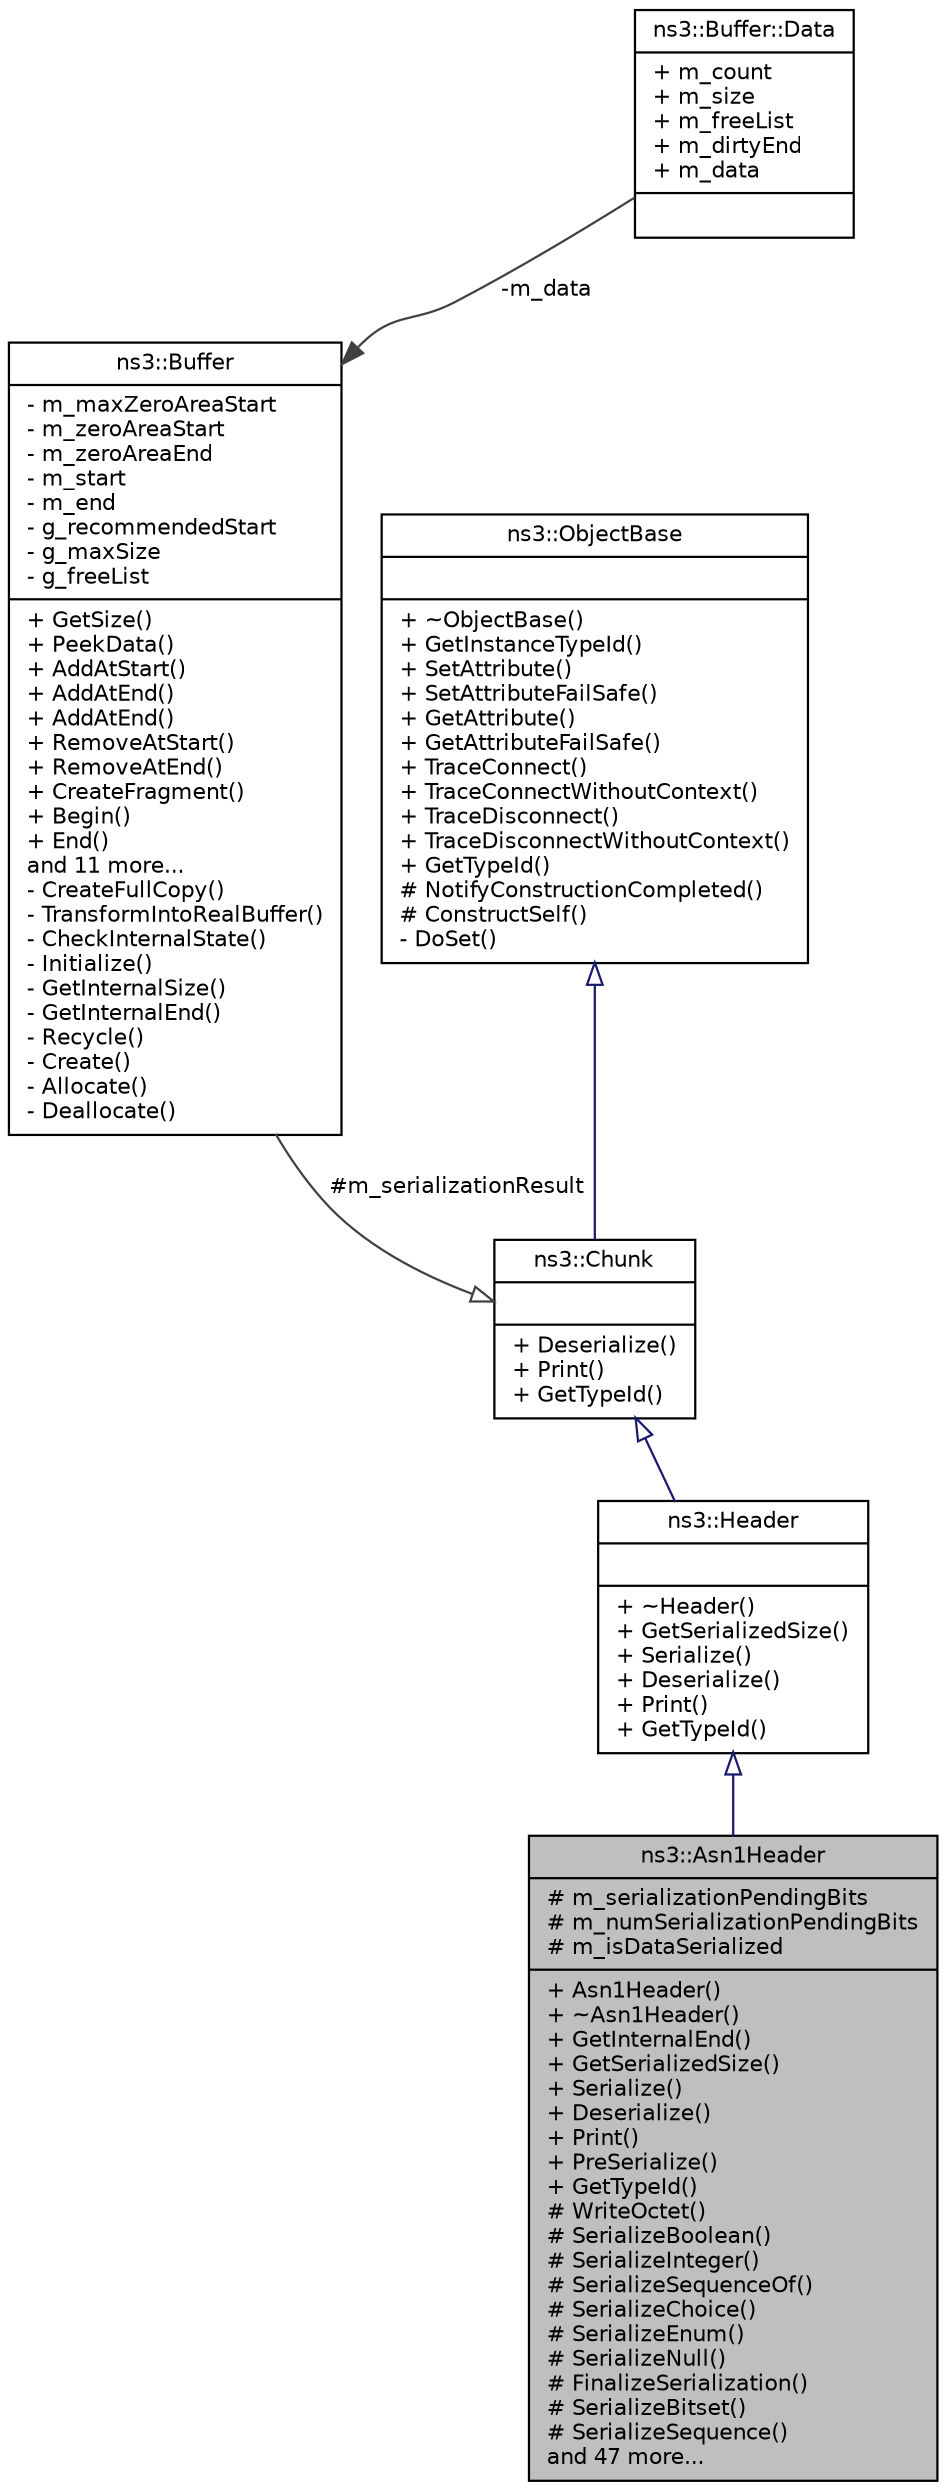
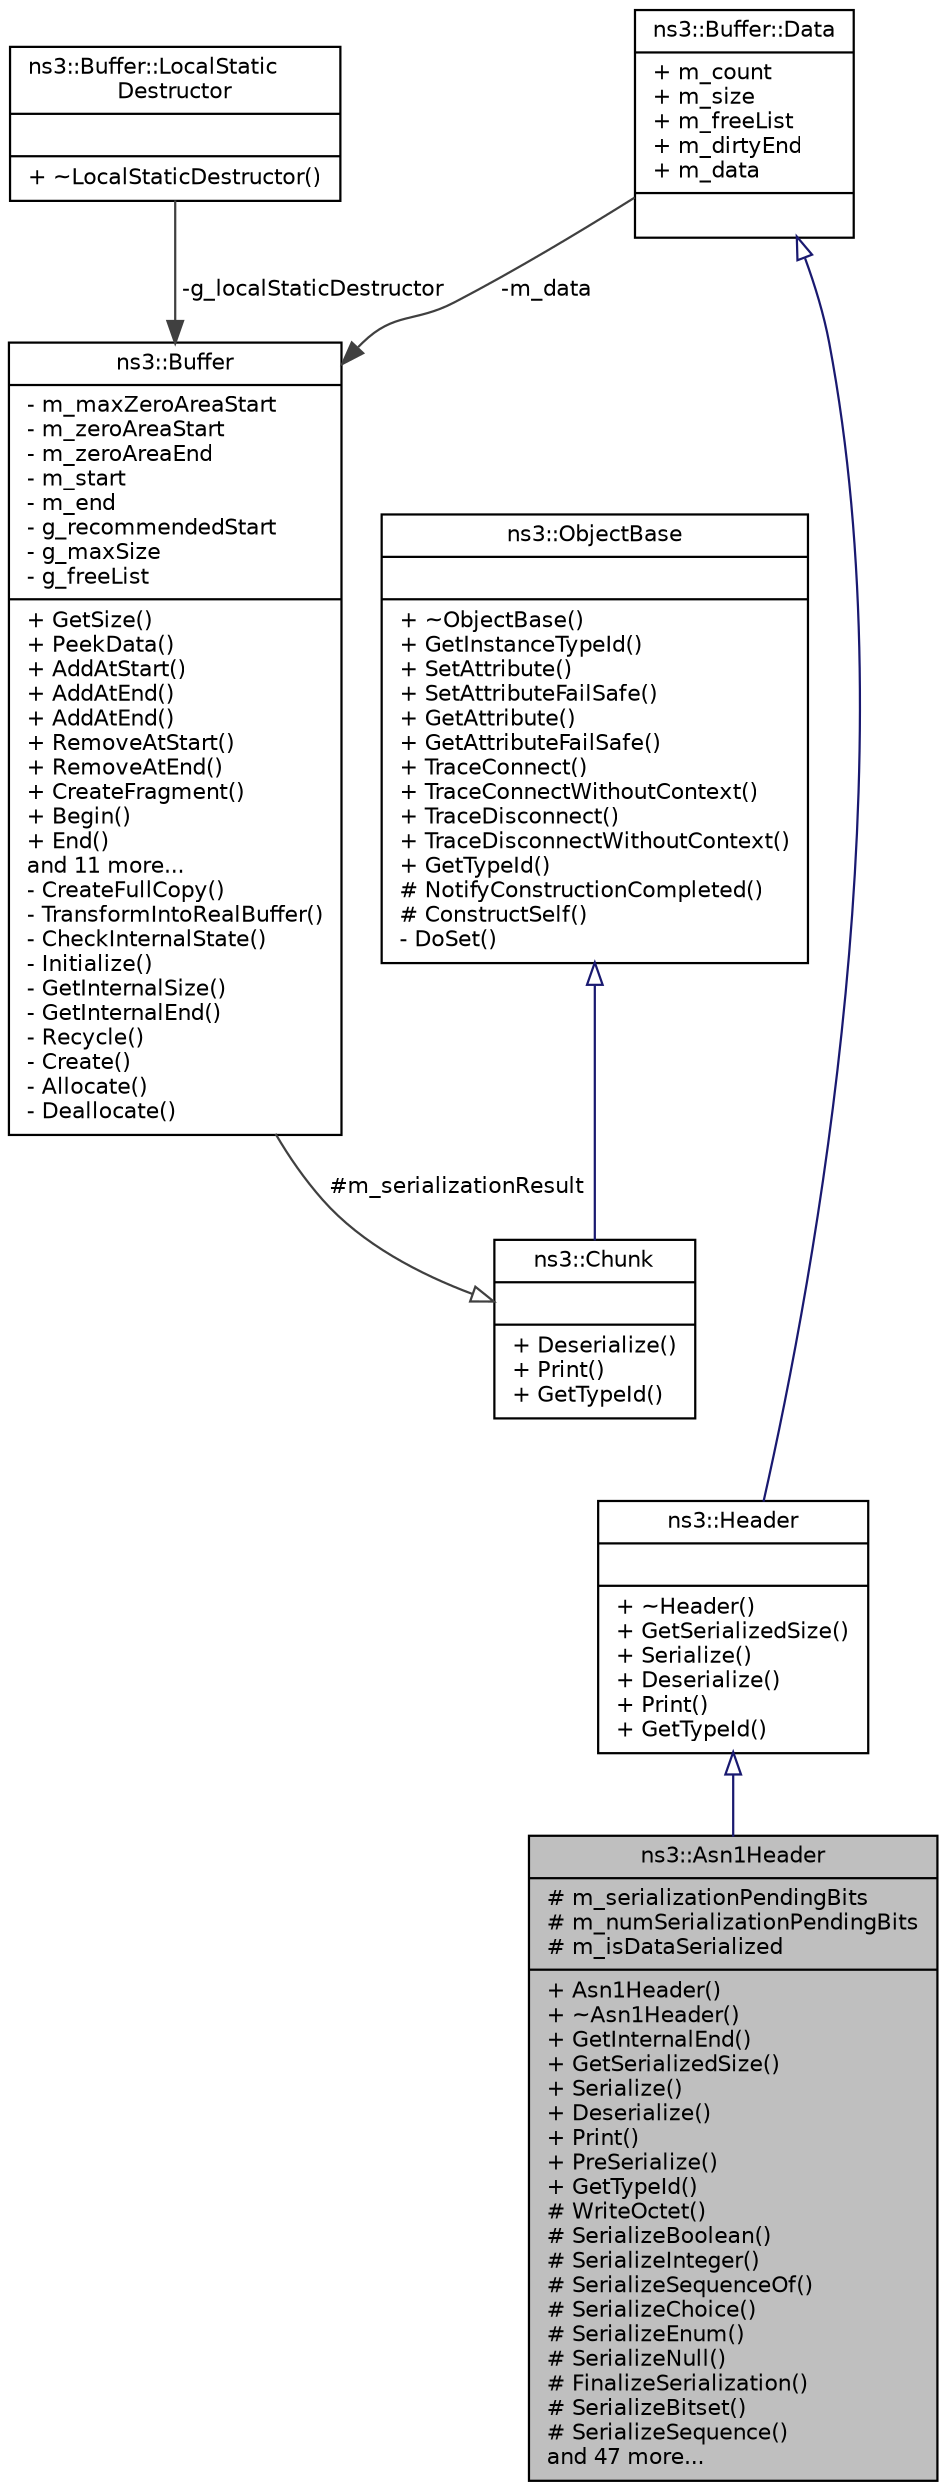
  digraph {
    node [color=black fillcolor=white fontname=Helvetica fontsize=10 shape=record style=filled]
    edge [color=midnightblue fontname=Helvetica fontsize=10 labelfontname=Helvetica labelfontsize=10 style=solid]
    n1 [fillcolor=grey75 fontcolor=black height=0.2 label="{ns3::Asn1Header\n|# m_serializationPendingBits\l# m_numSerializationPendingBits\l# m_isDataSerialized\l|+ Asn1Header()\l+ ~Asn1Header()\l+ GetInternalEnd()\l+ GetSerializedSize()\l+ Serialize()\l+ Deserialize()\l+ Print()\l+ PreSerialize()\l+ GetTypeId()\l# WriteOctet()\l# SerializeBoolean()\l# SerializeInteger()\l# SerializeSequenceOf()\l# SerializeChoice()\l# SerializeEnum()\l# SerializeNull()\l# FinalizeSerialization()\l# SerializeBitset()\l# SerializeSequence()\land 47 more...\l}" width=0.4]
    n2 [height=0.2 label="{ns3::Header\n||+ ~Header()\l+ GetSerializedSize()\l+ Serialize()\l+ Deserialize()\l+ Print()\l+ GetTypeId()\l}" width=0.4]
    n3 [height=0.2 label="{ns3::Chunk\n||+ Deserialize()\l+ Print()\l+ GetTypeId()\l}" width=0.4]
    n4 [height=0.2 label="{ns3::ObjectBase\n||+ ~ObjectBase()\l+ GetInstanceTypeId()\l+ SetAttribute()\l+ SetAttributeFailSafe()\l+ GetAttribute()\l+ GetAttributeFailSafe()\l+ TraceConnect()\l+ TraceConnectWithoutContext()\l+ TraceDisconnect()\l+ TraceDisconnectWithoutContext()\l+ GetTypeId()\l# NotifyConstructionCompleted()\l# ConstructSelf()\l- DoSet()\l}" width=0.4]
    n5 [height=0.2 label="{ns3::Buffer\n|- m_maxZeroAreaStart\l- m_zeroAreaStart\l- m_zeroAreaEnd\l- m_start\l- m_end\l- g_recommendedStart\l- g_maxSize\l- g_freeList\l|+ GetSize()\l+ PeekData()\l+ AddAtStart()\l+ AddAtEnd()\l+ AddAtEnd()\l+ RemoveAtStart()\l+ RemoveAtEnd()\l+ CreateFragment()\l+ Begin()\l+ End()\land 11 more...\l- CreateFullCopy()\l- TransformIntoRealBuffer()\l- CheckInternalState()\l- Initialize()\l- GetInternalSize()\l- GetInternalEnd()\l- Recycle()\l- Create()\l- Allocate()\l- Deallocate()\l}" width=0.4]
    n6 [height=0.2 label="{ns3::Buffer::Data\n|+ m_count\l+ m_size\l+ m_freeList\l+ m_dirtyEnd\l+ m_data\l|}" width=0.4]
+   n7 [height=0.2 label="{ns3::Buffer::LocalStatic\lDestructor\n||+ ~LocalStaticDestructor()\l}" width=0.4]
    n2 -> n1 [arrowtail=onormal dir=back]
-   n3 -> n2 [arrowtail=onormal dir=back]
+   n6 -> n2 [arrowtail=onormal dir=back]
    n4 -> n3 [arrowtail=onormal dir=back]
    n5 -> n3 [arrowhead=onormal color=grey25 label=" #m_serializationResult"]
    n6 -> n5 [arrowhead=normal color=grey25 label=" -m_data"]
+   n7 -> n5 [arrowhead=normal color=grey25 label=" -g_localStaticDestructor"]
  }
